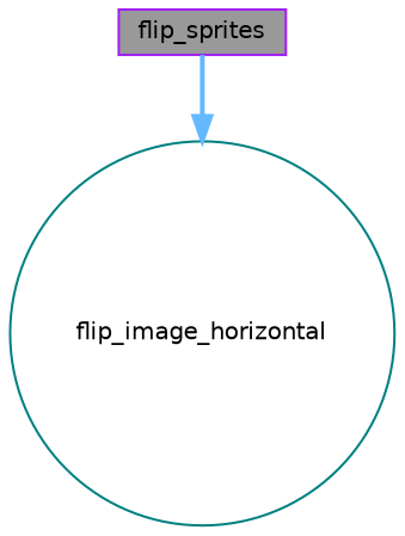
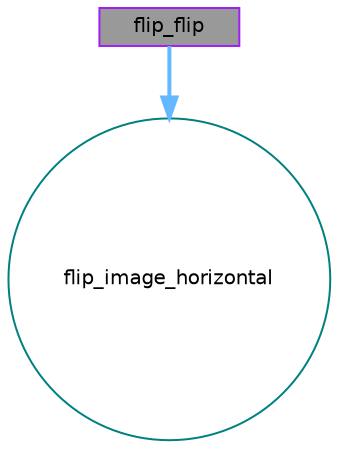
  digraph {
    rankdir=TB
    node [fontname=Helvetica fontsize=10 style=filled]
-   n1 [color=purple fillcolor=grey60 fontcolor=black height=0.2 label=flip_sprites shape=box width=0.4]
+   n1 [color=purple fillcolor=grey60 fontcolor=black height=0.2 label=flip_flip shape=box width=0.4]
    n2 [color=teal fillcolor=white height=0.2 label=flip_image_horizontal shape=circle width=0.4]
    n1 -> n2 [color=steelblue1 fontname=Helvetica fontsize=10 labelfontname=Helvetica labelfontsize=10 style=bold]
  }
